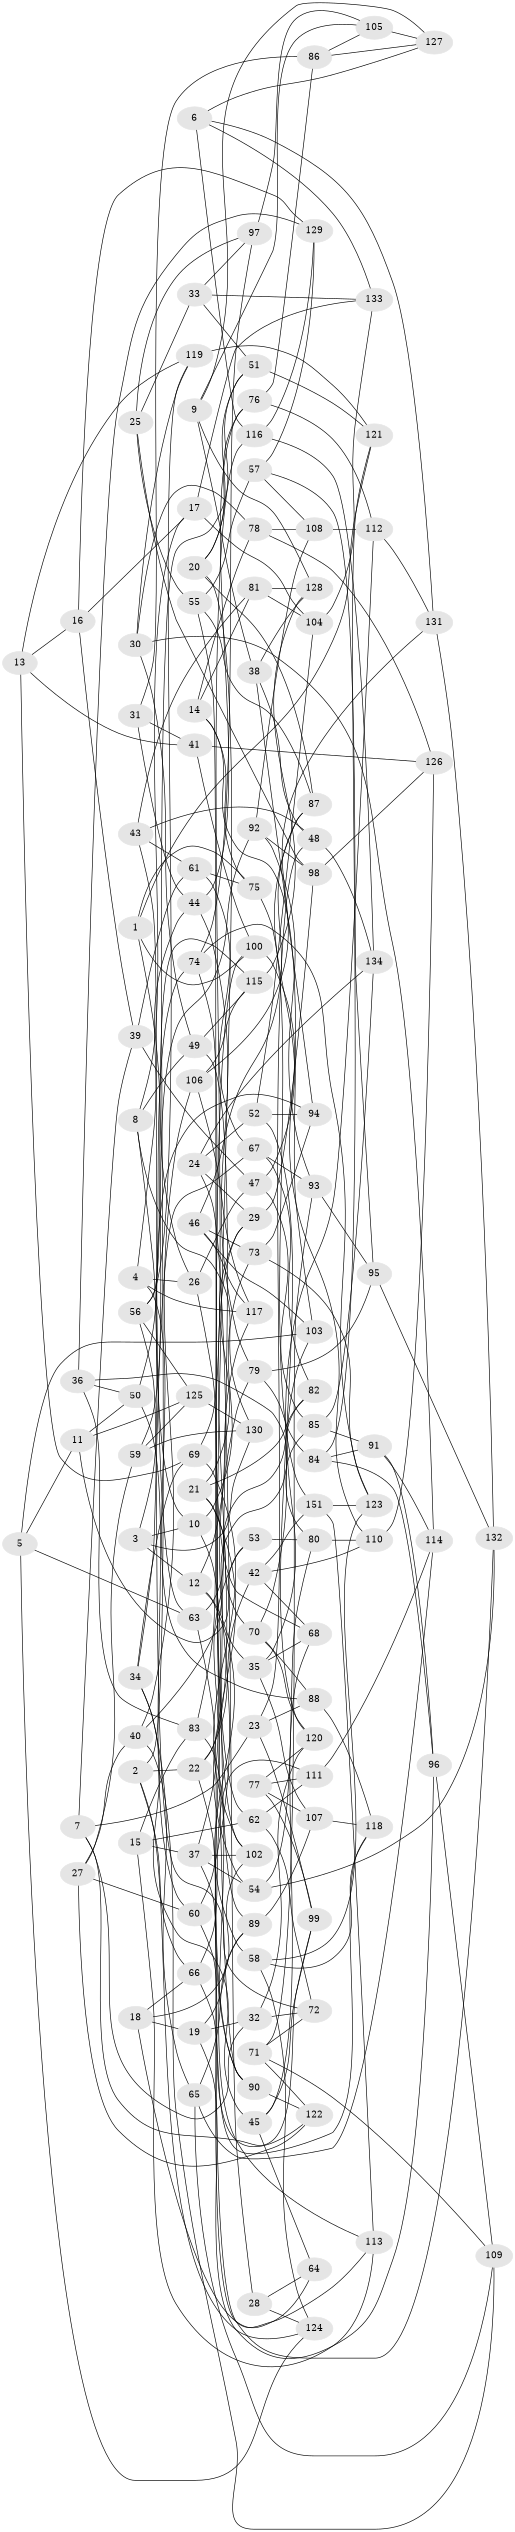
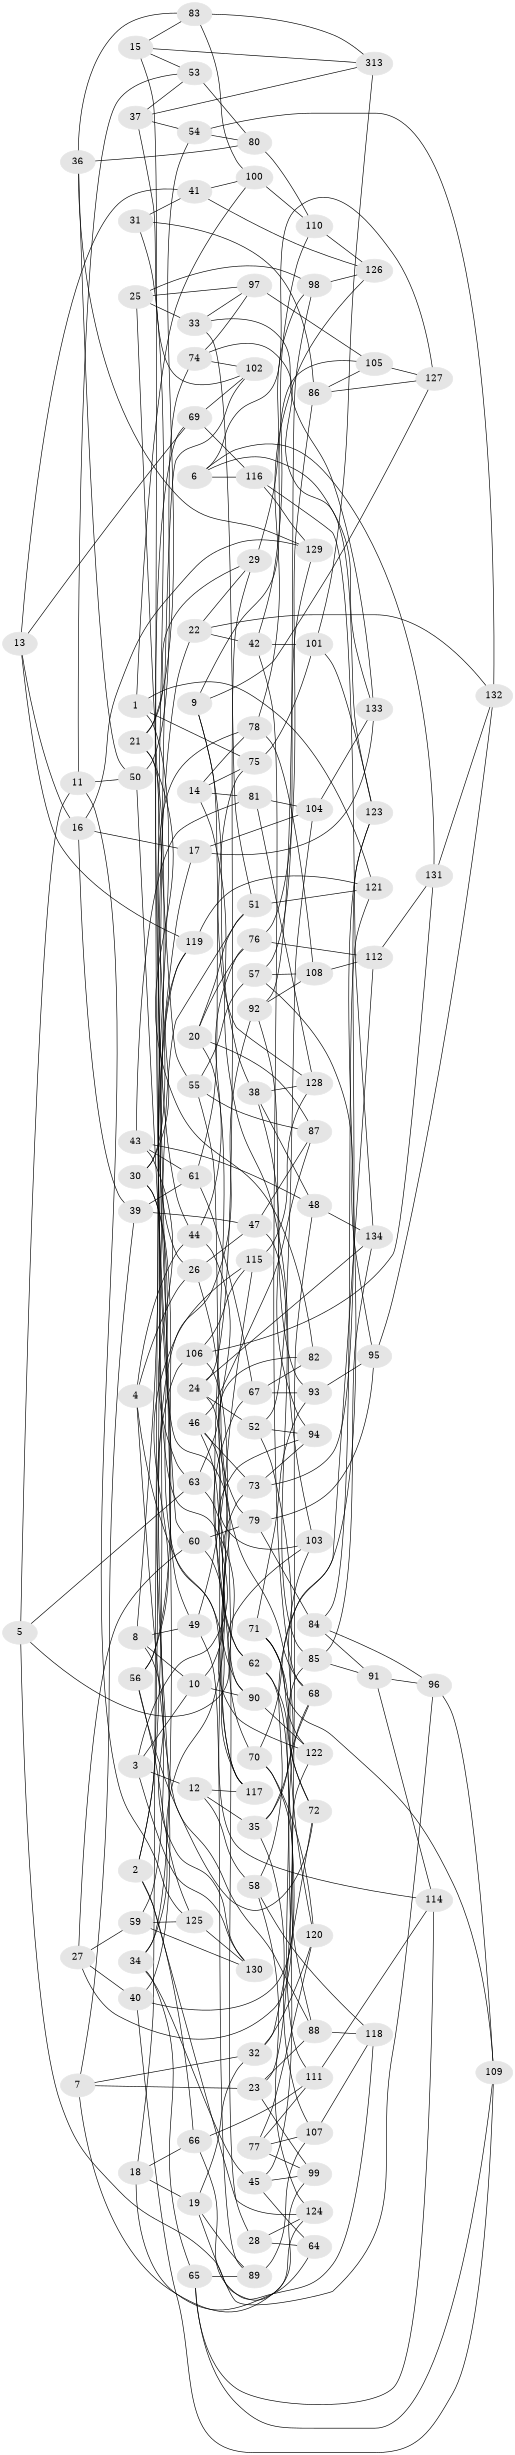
  graph {
    rankdir=LR
    node [color=gray90 style=filled]
    1
    26
    75
    100
    121
    47
    68
-   101 [label=151]
+   101
    110
    2
    22
    51
    66
    124
    29
    42
    132
    118
    111
    3
    10
    12
    94
    130
    73
    90
    117
    35
    58
    4
    44
    88
    76
    79
    5
    11
    63
    103
    50
    53
    125
    82
    6
    116
    127
    131
    133
    129
    134
    7
    23
    32
    39
    99
    48
    72
    120
    61
    8
    17
    49
    104
    89
    115
    9
    38
    105
    128
    123
    122
    60
    74
    80
    107
    13
    16
    41
    69
    119
    126
    102
    14
    78
    81
    108
    15
    62
    83
-   113
+   113 [label=313]
    18
    19
    64
    96
    109
    20
    87
    86
    112
    21
    54
    70
    98
    24
    28
    52
    25
    33
    55
    97
    57
    85
    27
    40
    59
    106
    92
    30
    114
    31
    34
    45
    65
    67
    93
    36
    37
    91
    43
    95
    84
    46
    56
    71
    77
    1 -- 26
    1 -- 75
    1 -- 100
    1 -- 121
    26 -- 47
    26 -- 68
    75 -- 101
    100 -- 110
    47 -- 87
    47 -- 85
    101 -- 123
    101 -- 113
    110 -- 126
    2 -- 22
    2 -- 51
    2 -- 66
    2 -- 124
    22 -- 29
    22 -- 42
    22 -- 132
    51 -- 121
    66 -- 118
    66 -- 111
    29 -- 98
    42 -- 68
    42 -- 101
    42 -- 110
    111 -- 114
    3 -- 10
    3 -- 12
    3 -- 94
    3 -- 130
    10 -- 73
    10 -- 90
    12 -- 117
    12 -- 35
    12 -- 58
    73 -- 94
    73 -- 123
    90 -- 122
    35 -- 68
    35 -- 103
    35 -- 107
    58 -- 124
    58 -- 118
    58 -- 123
    4 -- 26
    4 -- 117
    4 -- 44
    4 -- 88
    44 -- 76
    44 -- 79
    88 -- 118
    76 -- 86
    76 -- 112
    79 -- 95
    79 -- 84
    5 -- 124
    5 -- 11
    5 -- 63
    5 -- 103
    11 -- 50
    11 -- 53
    11 -- 125
    63 -- 90
    63 -- 82
    50 -- 60
    50 -- 74
    53 -- 80
    125 -- 130
    6 -- 116
    6 -- 127
    6 -- 131
    6 -- 133
    116 -- 129
    116 -- 134
    131 -- 132
    7 -- 23
    7 -- 32
    7 -- 39
    7 -- 99
    23 -- 88
    23 -- 99
    23 -- 48
    32 -- 72
    32 -- 120
    39 -- 47
    39 -- 61
    48 -- 134
    61 -- 75
    61 -- 67
    8 -- 10
    8 -- 130
    8 -- 17
    8 -- 49
    17 -- 133
    17 -- 104
    49 -- 89
    49 -- 115
    104 -- 133
    89 -- 107
    115 -- 128
    9 -- 127
    9 -- 38
    9 -- 105
    9 -- 128
    38 -- 94
    38 -- 48
    38 -- 128
    105 -- 127
    60 -- 79
    60 -- 122
    74 -- 123
    74 -- 102
    74 -- 97
    80 -- 110
    107 -- 118
    13 -- 16
    13 -- 41
    13 -- 69
    13 -- 119
    16 -- 129
    16 -- 39
    16 -- 17
    41 -- 100
    41 -- 126
    69 -- 116
    69 -- 102
    119 -- 121
    14 -- 75
    14 -- 103
    14 -- 78
    14 -- 81
    78 -- 126
    78 -- 108
    81 -- 104
    81 -- 128
    108 -- 112
-   15 -- 37
+   15 -- 53
    15 -- 62
    15 -- 83
    15 -- 113
    62 -- 111
    62 -- 72
    83 -- 100
    83 -- 113
    18 -- 66
    18 -- 102
    18 -- 19
    18 -- 64
    19 -- 32
    19 -- 89
    19 -- 96
    96 -- 109
    20 -- 51
    20 -- 76
    20 -- 62
    20 -- 87
    86 -- 127
    86 -- 105
    112 -- 131
    21 -- 29
    21 -- 82
    21 -- 54
    21 -- 70
    54 -- 132
    54 -- 80
    70 -- 88
    70 -- 120
    70 -- 112
    98 -- 126
    24 -- 29
    24 -- 134
    24 -- 28
    24 -- 52
    28 -- 124
    28 -- 64
    52 -- 94
    52 -- 120
    52 -- 104
    25 -- 98
    25 -- 33
    25 -- 55
    25 -- 97
    33 -- 51
    33 -- 133
    33 -- 97
    55 -- 90
    55 -- 87
    55 -- 57
    97 -- 105
    57 -- 129
    57 -- 108
    57 -- 95
    85 -- 134
    85 -- 91
    27 -- 122
    27 -- 60
    27 -- 40
    27 -- 59
    40 -- 109
    40 -- 85
    40 -- 106
    59 -- 130
    59 -- 125
    59 -- 92
    106 -- 117
    106 -- 131
    106 -- 115
    92 -- 108
    92 -- 98
    92 -- 93
    30 -- 49
    30 -- 119
    30 -- 78
    30 -- 114
    31 -- 44
    31 -- 41
    31 -- 86
    34 -- 69
    34 -- 45
    34 -- 65
    34 -- 67
    45 -- 68
    45 -- 99
    45 -- 64
    65 -- 89
    65 -- 109
    65 -- 114
    67 -- 82
    67 -- 93
    93 -- 95
    36 -- 50
    36 -- 129
    36 -- 80
    36 -- 83
    37 -- 53
    37 -- 102
    37 -- 113
    37 -- 54
    91 -- 96
    91 -- 114
    43 -- 63
    43 -- 48
    43 -- 61
    43 -- 81
    95 -- 132
    84 -- 121
    84 -- 96
    84 -- 91
    46 -- 73
    46 -- 117
    46 -- 103
    46 -- 87
    56 -- 125
    56 -- 72
    56 -- 115
    56 -- 119
    71 -- 72
    71 -- 122
    71 -- 109
    71 -- 93
    77 -- 111
    77 -- 99
    77 -- 120
    77 -- 107
  }
